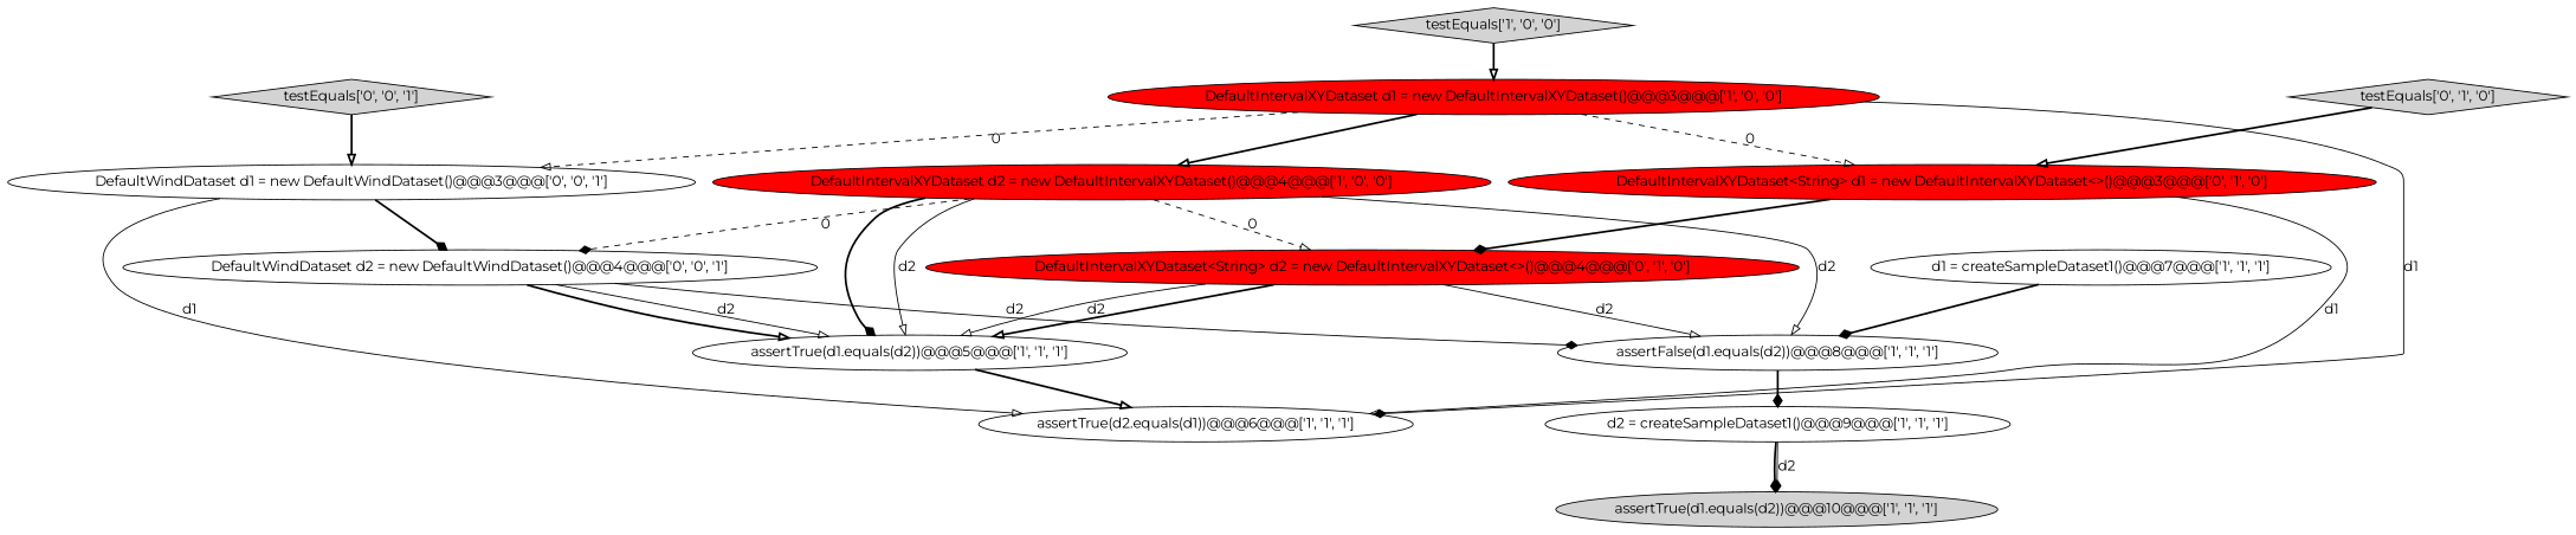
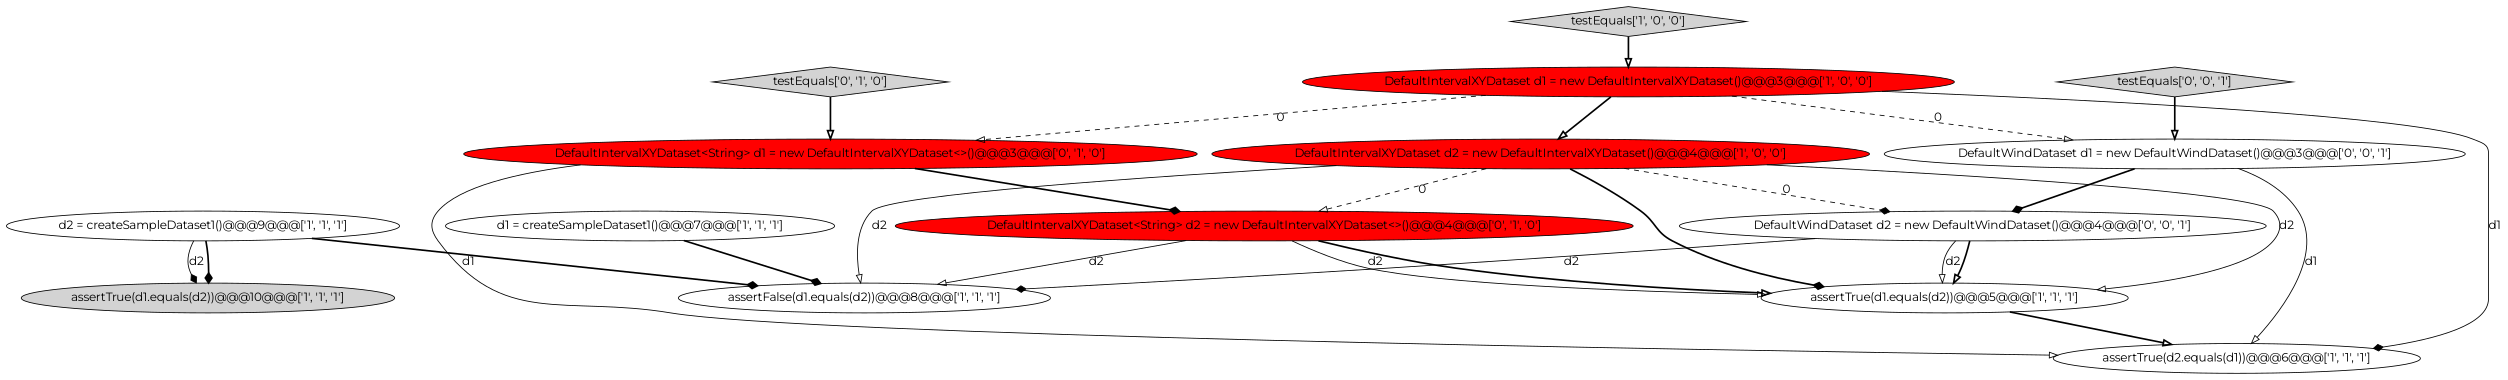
  digraph {
    fontname=Montserrat
    node [fillcolor=white fontname=Montserrat shape=ellipse style=filled]
    edge [arrowhead=onormal fontname=Montserrat style=bold]
    n1 [label="assertFalse(d1.equals(d2))@@@8@@@['1', '1', '1']"]
    n2 [label="d2 = createSampleDataset1()@@@9@@@['1', '1', '1']"]
    n3 [fillcolor=lightgray label="assertTrue(d1.equals(d2))@@@10@@@['1', '1', '1']"]
    n4 [fillcolor=red label="DefaultIntervalXYDataset<String> d1 = new DefaultIntervalXYDataset<>()@@@3@@@['0', '1', '0']"]
    n5 [fillcolor=red label="DefaultIntervalXYDataset<String> d2 = new DefaultIntervalXYDataset<>()@@@4@@@['0', '1', '0']"]
    n6 [label="assertTrue(d2.equals(d1))@@@6@@@['1', '1', '1']"]
    n7 [label="assertTrue(d1.equals(d2))@@@5@@@['1', '1', '1']"]
    n8 [fillcolor=red label="DefaultIntervalXYDataset d1 = new DefaultIntervalXYDataset()@@@3@@@['1', '0', '0']"]
    n9 [fillcolor=red label="DefaultIntervalXYDataset d2 = new DefaultIntervalXYDataset()@@@4@@@['1', '0', '0']"]
    n10 [label="DefaultWindDataset d1 = new DefaultWindDataset()@@@3@@@['0', '0', '1']"]
    n11 [label="DefaultWindDataset d2 = new DefaultWindDataset()@@@4@@@['0', '0', '1']"]
    n12 [label="d1 = createSampleDataset1()@@@7@@@['1', '1', '1']"]
    n13 [fillcolor=lightgray label="testEquals['0', '0', '1']" shape=diamond]
    n14 [fillcolor=lightgray label="testEquals['0', '1', '0']" shape=diamond]
    n15 [fillcolor=lightgray label="testEquals['1', '0', '0']" shape=diamond]
-   n1 -> n2 [arrowhead=diamond]
+   n2 -> n1 [arrowhead=diamond]
    n2 -> n3 [arrowhead=diamond]
    n2 -> n3 [arrowhead=diamond label=d2 style=solid]
    n4 -> n5 [arrowhead=diamond]
    n4 -> n6 [label=d1 style=solid]
    n5 -> n1 [label=d2 style=solid]
    n5 -> n7
    n5 -> n7 [label=d2 style=solid]
    n7 -> n6
    n8 -> n4 [label=0 style=dashed]
    n8 -> n6 [arrowhead=diamond label=d1 style=solid]
    n8 -> n9
    n8 -> n10 [label=0 style=dashed]
    n9 -> n1 [label=d2 style=solid]
    n9 -> n5 [label=0 style=dashed]
    n9 -> n7 [arrowhead=diamond]
    n9 -> n7 [label=d2 style=solid]
    n9 -> n11 [arrowhead=diamond label=0 style=dashed]
    n10 -> n6 [label=d1 style=solid]
    n10 -> n11 [arrowhead=diamond]
    n11 -> n1 [arrowhead=diamond label=d2 style=solid]
    n11 -> n7 [label=d2 style=solid]
    n11 -> n7
    n12 -> n1 [arrowhead=diamond]
    n13 -> n10
    n14 -> n4
    n15 -> n8
  }
